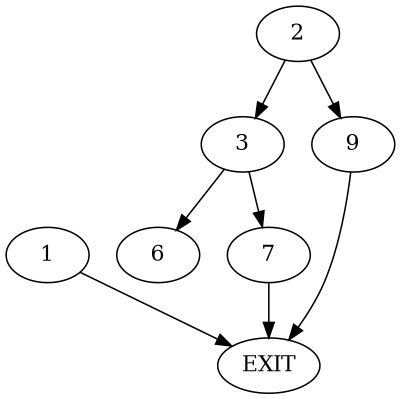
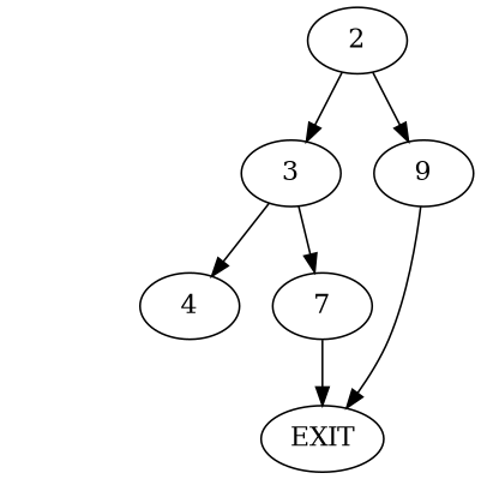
  digraph {
    n1 [label=EXIT]
-   1
    2
    3
    n5 [label=9]
-   4 [label=6]
+   4
    n7 [label=7]
-   1 -> n1
    2 -> 3
    2 -> n5
    3 -> 4
    3 -> n7
    n5 -> n1
    n7 -> n1
  }
